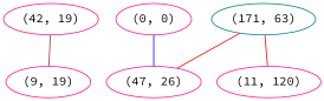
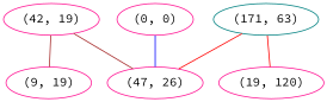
  graph {
    fontname="Source Code Pro"
    node [color=deeppink fontname="Source Code Pro"]
    edge [color=brown fontname="Source Code Pro" weight=1]
    "(0, 0)"
    "(47, 26)"
    "(42, 19)"
    "(9, 19)"
    n5 [color=teal label="(171, 63)"]
-   "(11, 120)"
+   "(11, 120)" [label="(19, 120)"]
    "(0, 0)" -- "(47, 26)" [color=blue weight=4]
+   "(42, 19)" -- "(47, 26)"
    "(42, 19)" -- "(9, 19)"
    n5 -- "(47, 26)" [color=red]
    n5 -- "(11, 120)" [color=red]
  }
